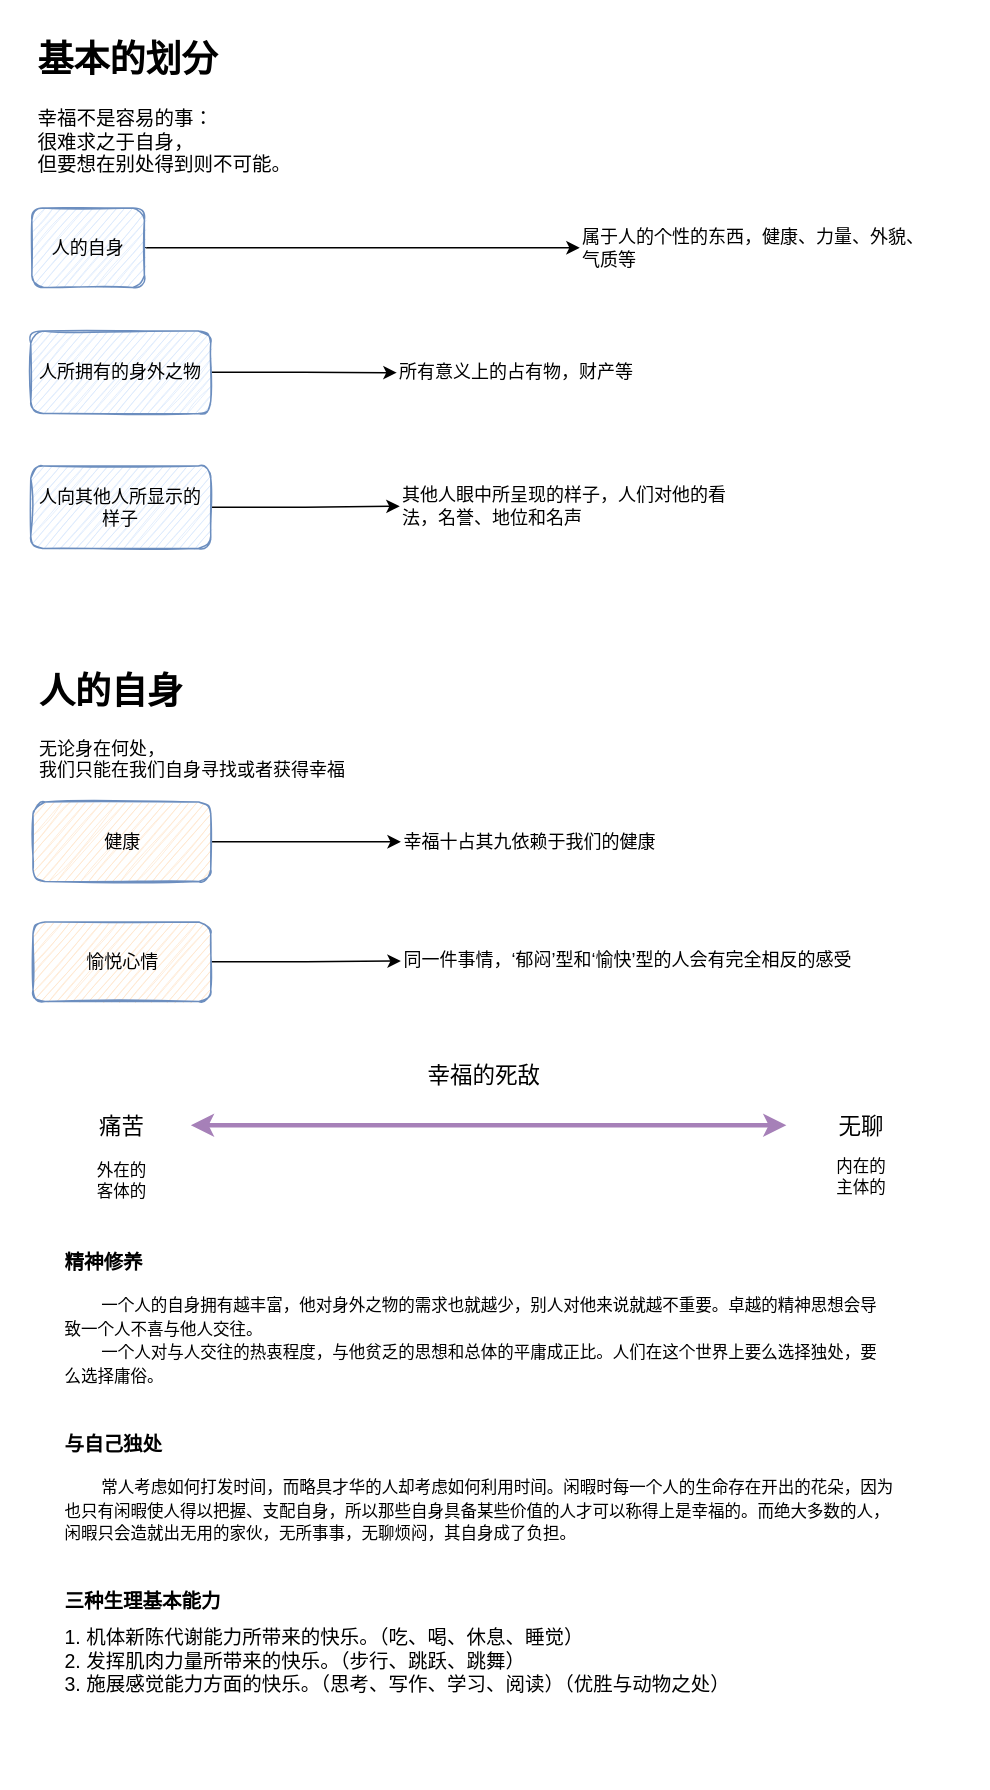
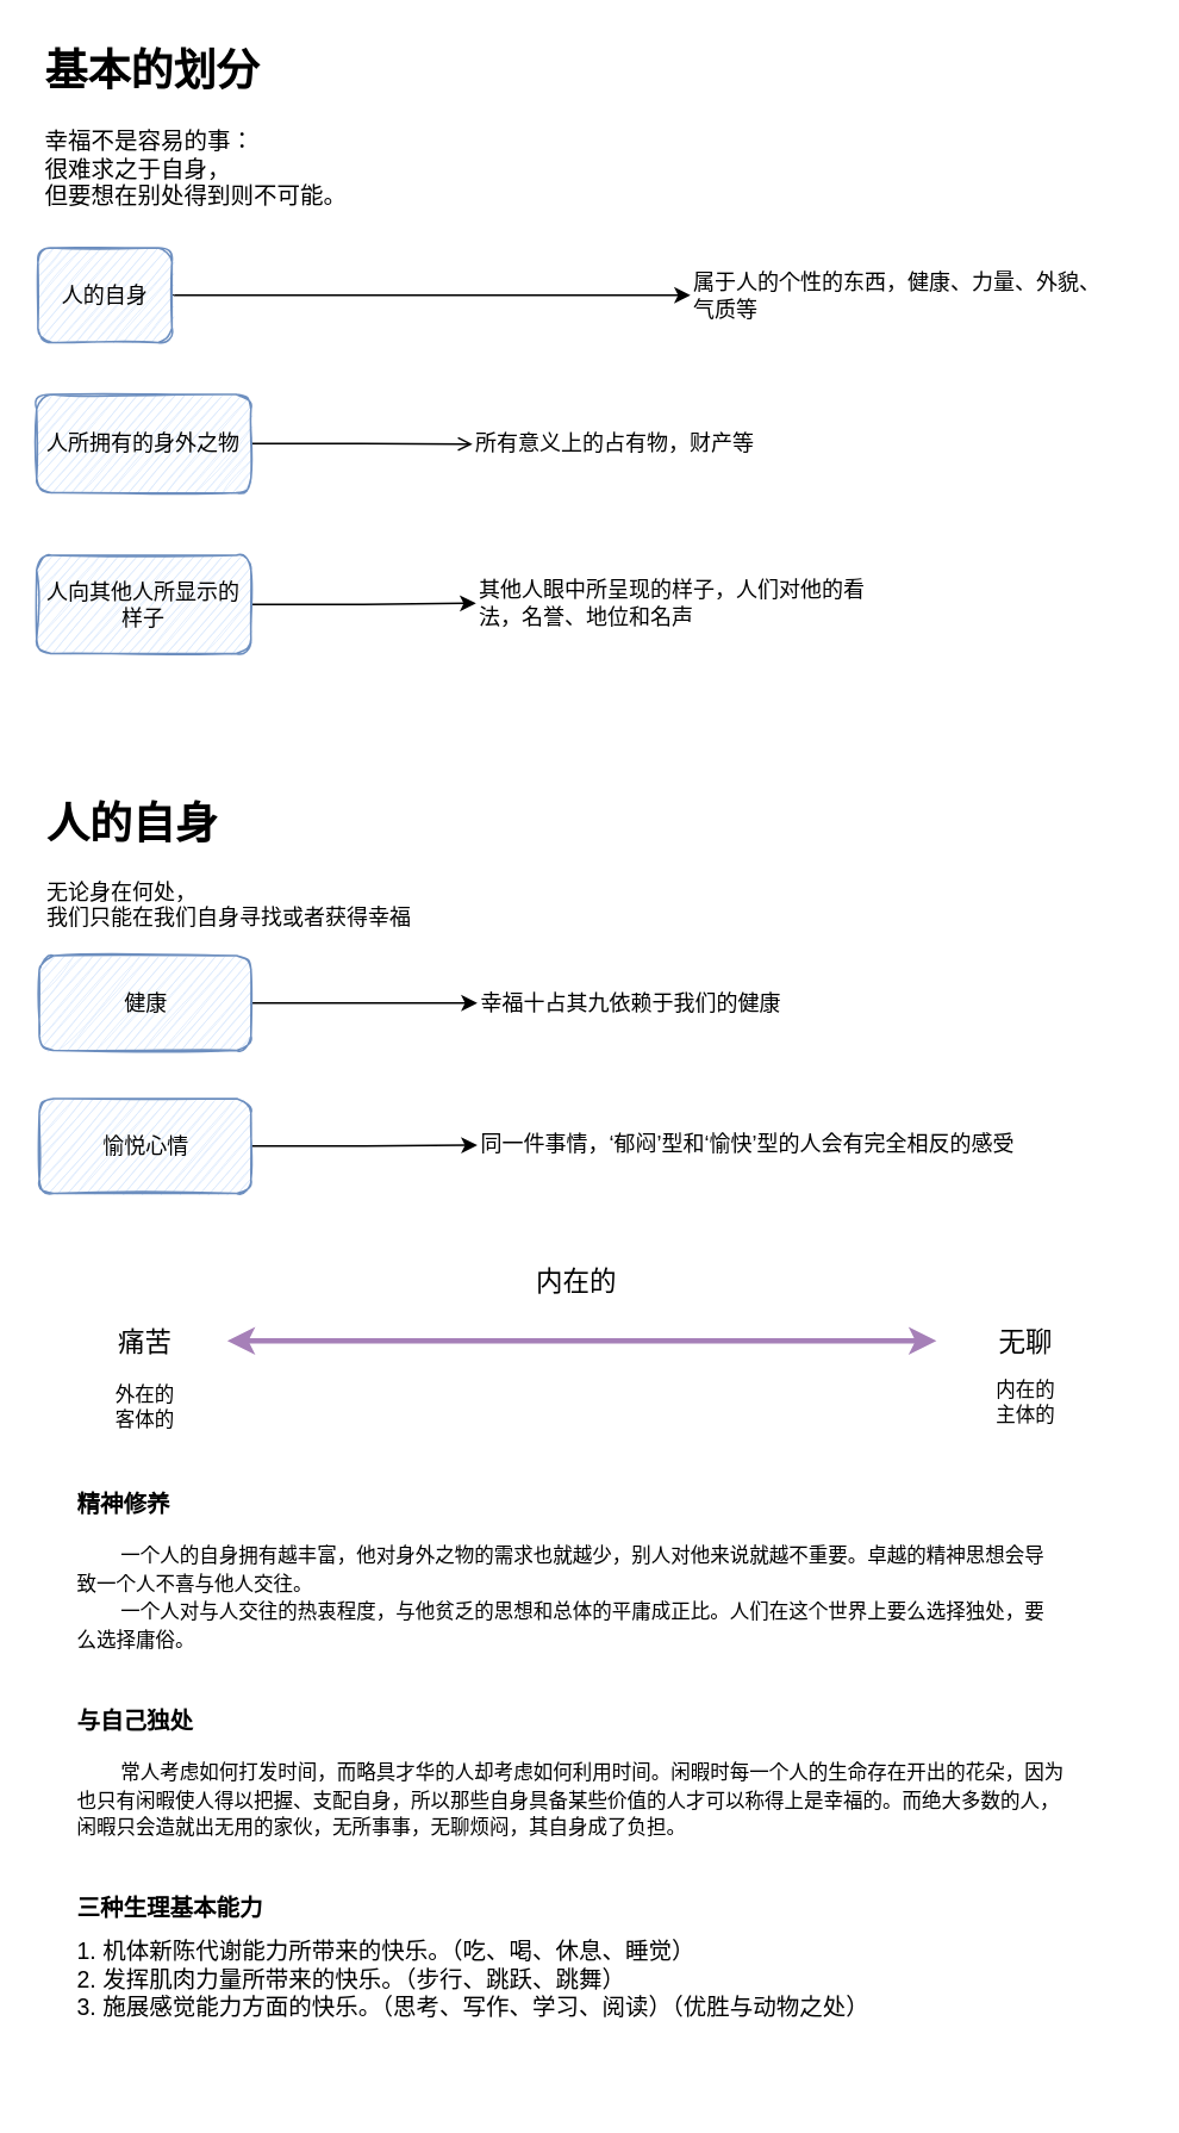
  <mxCell id="0" />
  <mxCell id="1" parent="0" />
  <mxCell id="2" value="&lt;h1&gt;基本的划分&lt;/h1&gt;&lt;div style=&quot;font-size: 13px&quot;&gt;&lt;font style=&quot;font-size: 13px&quot;&gt;幸福不是容易的事：&lt;/font&gt;&lt;/div&gt;&lt;div style=&quot;font-size: 13px&quot;&gt;&lt;font style=&quot;font-size: 13px&quot;&gt;很难求之于自身，&lt;/font&gt;&lt;/div&gt;&lt;div style=&quot;font-size: 13px&quot;&gt;&lt;font style=&quot;font-size: 13px&quot;&gt;但要想在别处得到则不可能。&lt;/font&gt;&lt;/div&gt;" style="text;html=1;strokeColor=none;fillColor=none;spacing=5;spacingTop=-20;whiteSpace=wrap;overflow=hidden;rounded=0;" parent="1" vertex="1"><mxGeometry x="20" y="20" width="243" height="99" as="geometry" /></mxCell>
  <mxCell id="3" value="" style="edgeStyle=orthogonalEdgeStyle;rounded=0;orthogonalLoop=1;jettySize=auto;html=1;" parent="1" source="4" target="9" edge="1"><mxGeometry relative="1" as="geometry" /></mxCell>
  <mxCell id="4" value="人的自身" style="rounded=1;whiteSpace=wrap;html=1;shadow=0;sketch=1;fillColor=#dae8fc;strokeColor=#6c8ebf;" parent="1" vertex="1"><mxGeometry x="20.75" y="138" width="75" height="53" as="geometry" /></mxCell>
- <mxCell id="5" value="" style="edgeStyle=orthogonalEdgeStyle;rounded=0;orthogonalLoop=1;jettySize=auto;html=1;" parent="1" source="6" target="10" edge="1"><mxGeometry relative="1" as="geometry" /></mxCell>
+ <mxCell id="5" value="" style="edgeStyle=orthogonalEdgeStyle;rounded=0;orthogonalLoop=1;jettySize=auto;html=1;endArrow=open;" parent="1" source="6" target="10" edge="1"><mxGeometry relative="1" as="geometry" /></mxCell>
  <mxCell id="6" value="人所拥有的身外之物" style="rounded=1;whiteSpace=wrap;html=1;shadow=0;sketch=1;fillColor=#dae8fc;strokeColor=#6c8ebf;" parent="1" vertex="1"><mxGeometry x="20" y="220" width="120" height="55" as="geometry" /></mxCell>
  <mxCell id="7" value="" style="edgeStyle=orthogonalEdgeStyle;rounded=0;orthogonalLoop=1;jettySize=auto;html=1;" parent="1" source="8" target="11" edge="1"><mxGeometry relative="1" as="geometry" /></mxCell>
  <mxCell id="8" value="人向其他人所显示的样子" style="rounded=1;whiteSpace=wrap;html=1;shadow=0;sketch=1;fillColor=#dae8fc;strokeColor=#6c8ebf;" parent="1" vertex="1"><mxGeometry x="20" y="310" width="120" height="55" as="geometry" /></mxCell>
  <mxCell id="9" value="属于人的个性的东西，健康、力量、外貌、气质等" style="rounded=1;whiteSpace=wrap;html=1;shadow=0;sketch=0;fillColor=none;strokeColor=none;align=left;" parent="1" vertex="1"><mxGeometry x="386" y="138" width="231" height="53" as="geometry" /></mxCell>
  <mxCell id="10" value="所有意义上的占有物，财产等" style="whiteSpace=wrap;html=1;fillColor=none;rounded=1;shadow=0;sketch=1;strokeColor=none;align=left;" parent="1" vertex="1"><mxGeometry x="264" y="217.5" width="222" height="60.5" as="geometry" /></mxCell>
  <mxCell id="11" value="其他人眼中所呈现的样子，人们对他的看法，名誉、地位和名声" style="whiteSpace=wrap;html=1;fillColor=none;rounded=1;shadow=0;sketch=1;strokeColor=none;align=left;" parent="1" vertex="1"><mxGeometry x="266" y="307.5" width="223" height="58.5" as="geometry" /></mxCell>
  <mxCell id="12" value="&lt;h1&gt;人的自身&lt;/h1&gt;&lt;div&gt;无论身在何处，&lt;/div&gt;&lt;div&gt;我们只能在我们自身寻找或者获得幸福&lt;/div&gt;" style="text;html=1;strokeColor=none;fillColor=none;spacing=5;spacingTop=-20;whiteSpace=wrap;overflow=hidden;rounded=0;" parent="1" vertex="1"><mxGeometry x="20.75" y="441" width="344.25" height="100" as="geometry" /></mxCell>
  <mxCell id="13" value="" style="edgeStyle=orthogonalEdgeStyle;rounded=0;orthogonalLoop=1;jettySize=auto;html=1;" parent="1" source="14" target="15" edge="1"><mxGeometry relative="1" as="geometry" /></mxCell>
- <mxCell id="14" value="健康" style="rounded=1;whiteSpace=wrap;html=1;shadow=0;sketch=1;fillColor=#ffe6cc;strokeColor=#6c8ebf;" parent="1" vertex="1"><mxGeometry x="21.5" y="534" width="118.5" height="53" as="geometry" /></mxCell>
+ <mxCell id="14" value="健康" style="rounded=1;whiteSpace=wrap;html=1;shadow=0;sketch=1;fillColor=#dae8fc;strokeColor=#6c8ebf;" parent="1" vertex="1"><mxGeometry x="21.5" y="534" width="118.5" height="53" as="geometry" /></mxCell>
  <mxCell id="15" value="幸福十占其九依赖于我们的健康" style="rounded=1;whiteSpace=wrap;html=1;shadow=0;sketch=0;fillColor=none;strokeColor=none;align=left;" parent="1" vertex="1"><mxGeometry x="266.75" y="534" width="231" height="53" as="geometry" /></mxCell>
  <mxCell id="16" value="" style="edgeStyle=orthogonalEdgeStyle;rounded=0;orthogonalLoop=1;jettySize=auto;html=1;" parent="1" source="17" target="18" edge="1"><mxGeometry relative="1" as="geometry" /></mxCell>
- <mxCell id="17" value="愉悦心情" style="rounded=1;whiteSpace=wrap;html=1;shadow=0;sketch=1;fillColor=#ffe6cc;strokeColor=#6c8ebf;" parent="1" vertex="1"><mxGeometry x="21.5" y="614" width="118.5" height="53" as="geometry" /></mxCell>
+ <mxCell id="17" value="愉悦心情" style="rounded=1;whiteSpace=wrap;html=1;shadow=0;sketch=1;fillColor=#dae8fc;strokeColor=#6c8ebf;" parent="1" vertex="1"><mxGeometry x="21.5" y="614" width="118.5" height="53" as="geometry" /></mxCell>
  <mxCell id="18" value="同一件事情，‘郁闷’型和‘愉快’型的人会有完全相反的感受" style="rounded=1;whiteSpace=wrap;html=1;shadow=0;sketch=0;fillColor=none;strokeColor=none;align=left;" parent="1" vertex="1"><mxGeometry x="266.75" y="614" width="371" height="52" as="geometry" /></mxCell>
- <mxCell id="19" value="幸福的死敌" style="rounded=1;whiteSpace=wrap;html=1;shadow=0;sketch=1;fillColor=none;strokeColor=none;fontSize=15;" parent="1" vertex="1"><mxGeometry x="263" y="689" width="118.5" height="53" as="geometry" /></mxCell>
+ <mxCell id="19" value="内在的" style="rounded=1;whiteSpace=wrap;html=1;shadow=0;sketch=1;fillColor=none;strokeColor=none;fontSize=15;" parent="1" vertex="1"><mxGeometry x="263" y="689" width="118.5" height="53" as="geometry" /></mxCell>
  <mxCell id="20" value="" style="endArrow=classic;startArrow=classic;html=1;rounded=0;fontSize=16;strokeWidth=3;strokeColor=#A680B8;" parent="1" edge="1"><mxGeometry width="50" height="50" relative="1" as="geometry"><mxPoint x="126.75" y="749.5" as="sourcePoint" /><mxPoint x="523.75" y="749.5" as="targetPoint" /></mxGeometry></mxCell>
  <mxCell id="21" value="痛苦" style="rounded=1;whiteSpace=wrap;html=1;shadow=0;sketch=1;fillColor=none;strokeColor=none;fontSize=15;" parent="1" vertex="1"><mxGeometry x="38" y="722" width="85.5" height="56" as="geometry" /></mxCell>
  <mxCell id="22" value="无聊" style="rounded=1;whiteSpace=wrap;html=1;shadow=0;sketch=1;fillColor=none;strokeColor=none;fontSize=15;" parent="1" vertex="1"><mxGeometry x="530.75" y="722" width="85.5" height="56" as="geometry" /></mxCell>
  <mxCell id="23" value="外在的&lt;br style=&quot;font-size: 11px;&quot;&gt;客体的" style="rounded=1;whiteSpace=wrap;html=1;shadow=0;sketch=1;fillColor=none;strokeColor=none;fontSize=11;" parent="1" vertex="1"><mxGeometry x="37.75" y="759" width="85.5" height="56" as="geometry" /></mxCell>
  <mxCell id="24" value="内在的&lt;br&gt;主体的" style="rounded=1;whiteSpace=wrap;html=1;shadow=0;sketch=1;fillColor=none;strokeColor=none;fontSize=11;" parent="1" vertex="1"><mxGeometry x="530.75" y="756" width="85.5" height="56" as="geometry" /></mxCell>
  <mxCell id="25" value="&lt;h1 style=&quot;font-size: 13px&quot;&gt;精神修养&lt;/h1&gt;&lt;p style=&quot;font-size: 13px&quot;&gt;&lt;span style=&quot;font-size: 11px&quot;&gt;&amp;nbsp; &amp;nbsp; &amp;nbsp; &amp;nbsp; 一个人的自身拥有越丰富，他对身外之物的需求也就越少，别人对他来说就越不重要。卓越的精神思想会导致一个人不喜与他人交往。&lt;/span&gt;&lt;br style=&quot;font-size: 11px&quot;&gt;&lt;span style=&quot;font-size: 11px&quot;&gt;&lt;/span&gt;&lt;span style=&quot;font-size: 11px&quot;&gt;&amp;nbsp; &amp;nbsp; &amp;nbsp; &amp;nbsp; 一个人对与人交往的热衷程度，与他贫乏的思想和总体的平庸成正比。人们在这个世界上要么选择独处，要么选择庸俗。&lt;/span&gt;&lt;br&gt;&lt;/p&gt;" style="text;html=1;strokeColor=none;fillColor=none;spacing=5;spacingTop=-20;whiteSpace=wrap;overflow=hidden;rounded=0;shadow=0;sketch=0;fontSize=13;" parent="1" vertex="1"><mxGeometry x="37.75" y="835" width="552" height="113" as="geometry" /></mxCell>
  <mxCell id="26" value="&lt;h1 style=&quot;font-size: 13px&quot;&gt;与自己独处&lt;/h1&gt;&lt;p style=&quot;font-size: 13px&quot;&gt;&lt;span style=&quot;font-size: 11px&quot;&gt;&amp;nbsp; &amp;nbsp; &amp;nbsp; &amp;nbsp; 常人考虑如何打发时间，而略具才华的人却考虑如何利用时间&lt;/span&gt;&lt;span style=&quot;font-size: 11px&quot;&gt;。闲暇时每一个人的生命存在开出的花朵，因为也只有闲暇使人得以把握、支配自身，所以那些自身具备某些价值的人才可以称得上是幸福的。而绝大多数的人，闲暇只会造就出无用的家伙，无所事事，无聊烦闷，其自身成了负担。&lt;/span&gt;&lt;/p&gt;" style="text;html=1;strokeColor=none;fillColor=none;spacing=5;spacingTop=-20;whiteSpace=wrap;overflow=hidden;rounded=0;shadow=0;sketch=0;fontSize=13;" parent="1" vertex="1"><mxGeometry x="37.75" y="956" width="566.25" height="110" as="geometry" /></mxCell>
  <mxCell id="27" value="&lt;h1 style=&quot;font-size: 13px&quot;&gt;三种生理基本能力&lt;/h1&gt;&lt;div&gt;1. 机体新陈代谢能力所带来的快乐。（吃、喝、休息、睡觉）&lt;/div&gt;&lt;div&gt;2. 发挥肌肉力量所带来的快乐。（步行、跳跃、跳舞）&lt;/div&gt;&lt;div&gt;3. 施展感觉能力方面的快乐。（思考、写作、学习、阅读）（优胜与动物之处）&lt;/div&gt;" style="text;html=1;strokeColor=none;fillColor=none;spacing=5;spacingTop=-20;whiteSpace=wrap;overflow=hidden;rounded=0;shadow=0;sketch=0;fontSize=13;" vertex="1" parent="1"><mxGeometry x="37.75" y="1061" width="566.25" height="110" as="geometry" /></mxCell>
